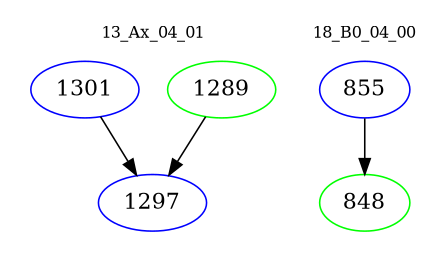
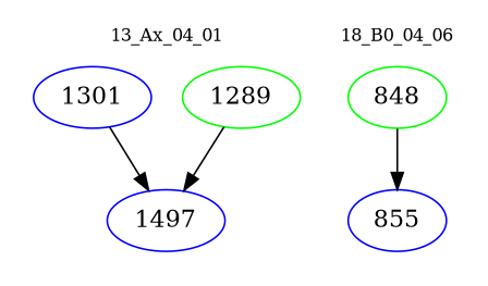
  digraph {
    node [color=blue]
    edge [color=black]
    n1 [color=green label=1289]
-   n2 [label=1297]
+   n2 [label=1497]
    n3 [label=1301]
    n4 [color=green label=848]
    n5 [label=855]
    subgraph cluster_1 {
      color=white
      fontsize=10
      label="13_Ax_04_01"
      n1
      n2
      n3
    }
    subgraph cluster_2 {
      color=white
      fontsize=10
-     label="18_B0_04_00"
+     label="18_B0_04_06"
      n4
      n5
    }
    n1 -> n2
    n3 -> n2
-   n5 -> n4
+   n4 -> n5
  }
